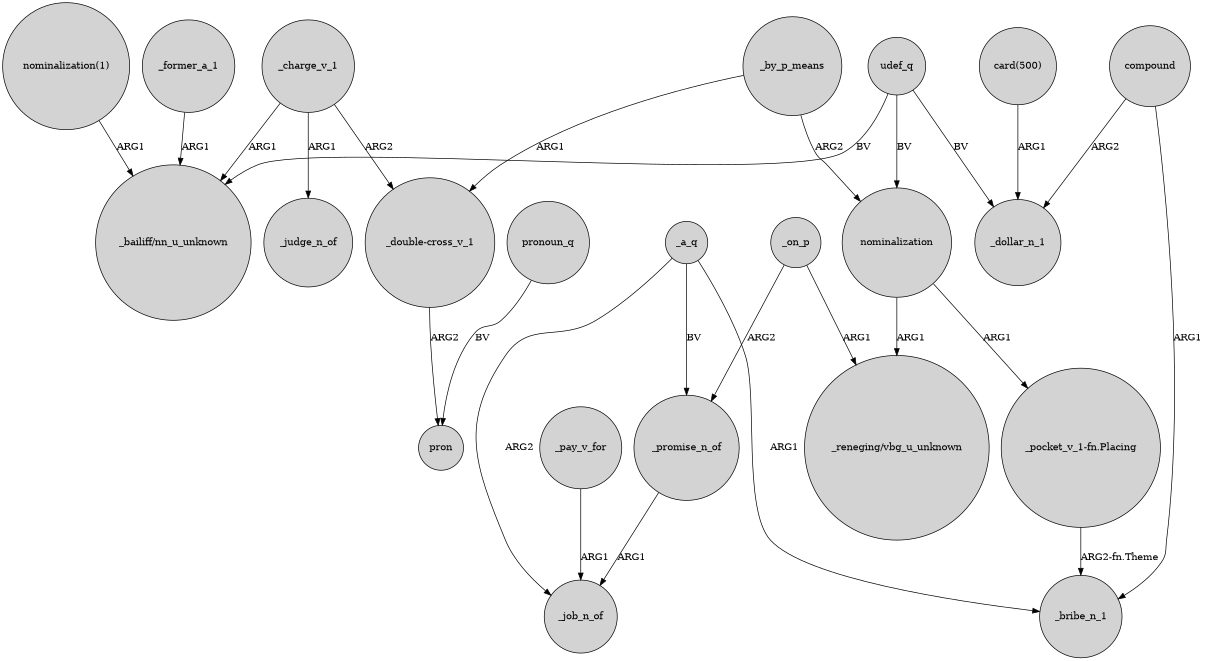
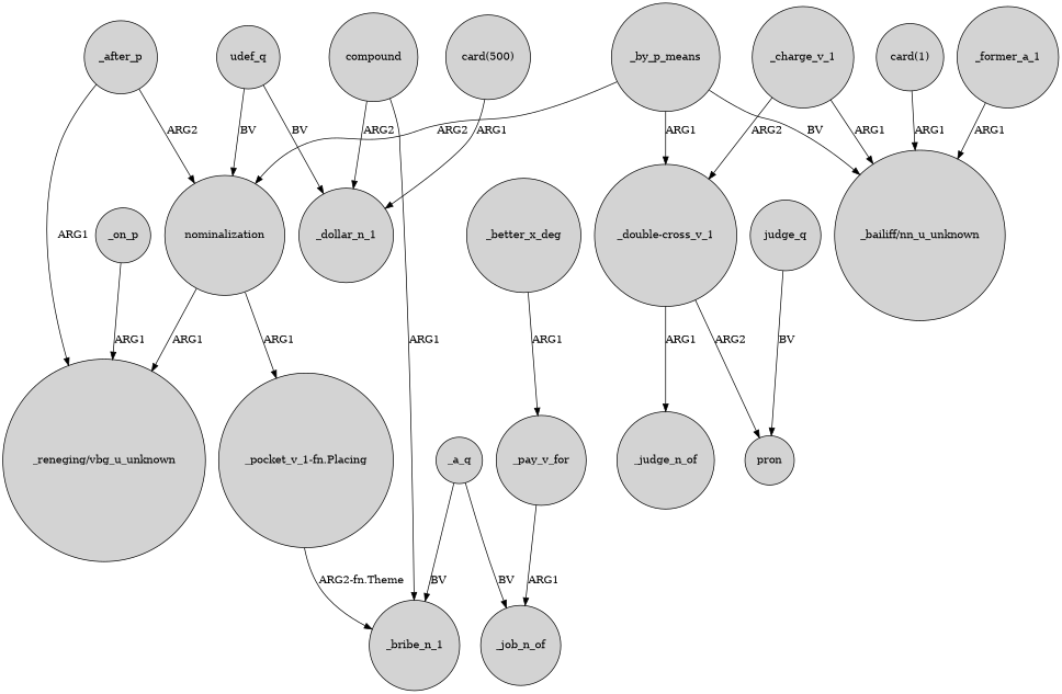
  digraph {
    node [shape=circle style=filled]
    udef_q
    "_bailiff/nn_u_unknown"
    nominalization
    _dollar_n_1
    "_reneging/vbg_u_unknown"
    "_pocket_v_1-fn.Placing"
    _a_q
-   _promise_n_of
    _bribe_n_1
    _job_n_of
    _by_p_means
    "_double-cross_v_1"
    pron
    _judge_n_of
    _pay_v_for
-   "card(1)" [label="nominalization(1)"]
+   "card(1)"
    _charge_v_1
    _on_p
    _former_a_1
-   pronoun_q
+   _after_p
+   pronoun_q [label=judge_q]
    compound
+   _better_x_deg
    "card(500)"
-   udef_q -> "_bailiff/nn_u_unknown" [label=BV]
+   _by_p_means -> "_bailiff/nn_u_unknown" [label=BV]
    udef_q -> nominalization [label=BV]
    udef_q -> _dollar_n_1 [label=BV]
    nominalization -> "_reneging/vbg_u_unknown" [label=ARG1]
    nominalization -> "_pocket_v_1-fn.Placing" [label=ARG1]
    "_pocket_v_1-fn.Placing" -> _bribe_n_1 [label="ARG2-fn.Theme"]
-   _a_q -> _promise_n_of [label=BV]
-   _a_q -> _bribe_n_1 [label=ARG1]
-   _a_q -> _job_n_of [label=ARG2]
-   _promise_n_of -> _job_n_of [label=ARG1]
+   _a_q -> _bribe_n_1 [label=BV]
+   _a_q -> _job_n_of [label=BV]
    _by_p_means -> nominalization [label=ARG2]
    _by_p_means -> "_double-cross_v_1" [label=ARG1]
    "_double-cross_v_1" -> pron [label=ARG2]
-   _charge_v_1 -> _judge_n_of [label=ARG1]
+   "_double-cross_v_1" -> _judge_n_of [label=ARG1]
    _pay_v_for -> _job_n_of [label=ARG1]
    "card(1)" -> "_bailiff/nn_u_unknown" [label=ARG1]
    _charge_v_1 -> "_bailiff/nn_u_unknown" [label=ARG1]
    _charge_v_1 -> "_double-cross_v_1" [label=ARG2]
    _on_p -> "_reneging/vbg_u_unknown" [label=ARG1]
-   _on_p -> _promise_n_of [label=ARG2]
    _former_a_1 -> "_bailiff/nn_u_unknown" [label=ARG1]
+   _after_p -> nominalization [label=ARG2]
+   _after_p -> "_reneging/vbg_u_unknown" [label=ARG1]
    pronoun_q -> pron [label=BV]
    compound -> _dollar_n_1 [label=ARG2]
    compound -> _bribe_n_1 [label=ARG1]
+   _better_x_deg -> _pay_v_for [label=ARG1]
    "card(500)" -> _dollar_n_1 [label=ARG1]
  }
